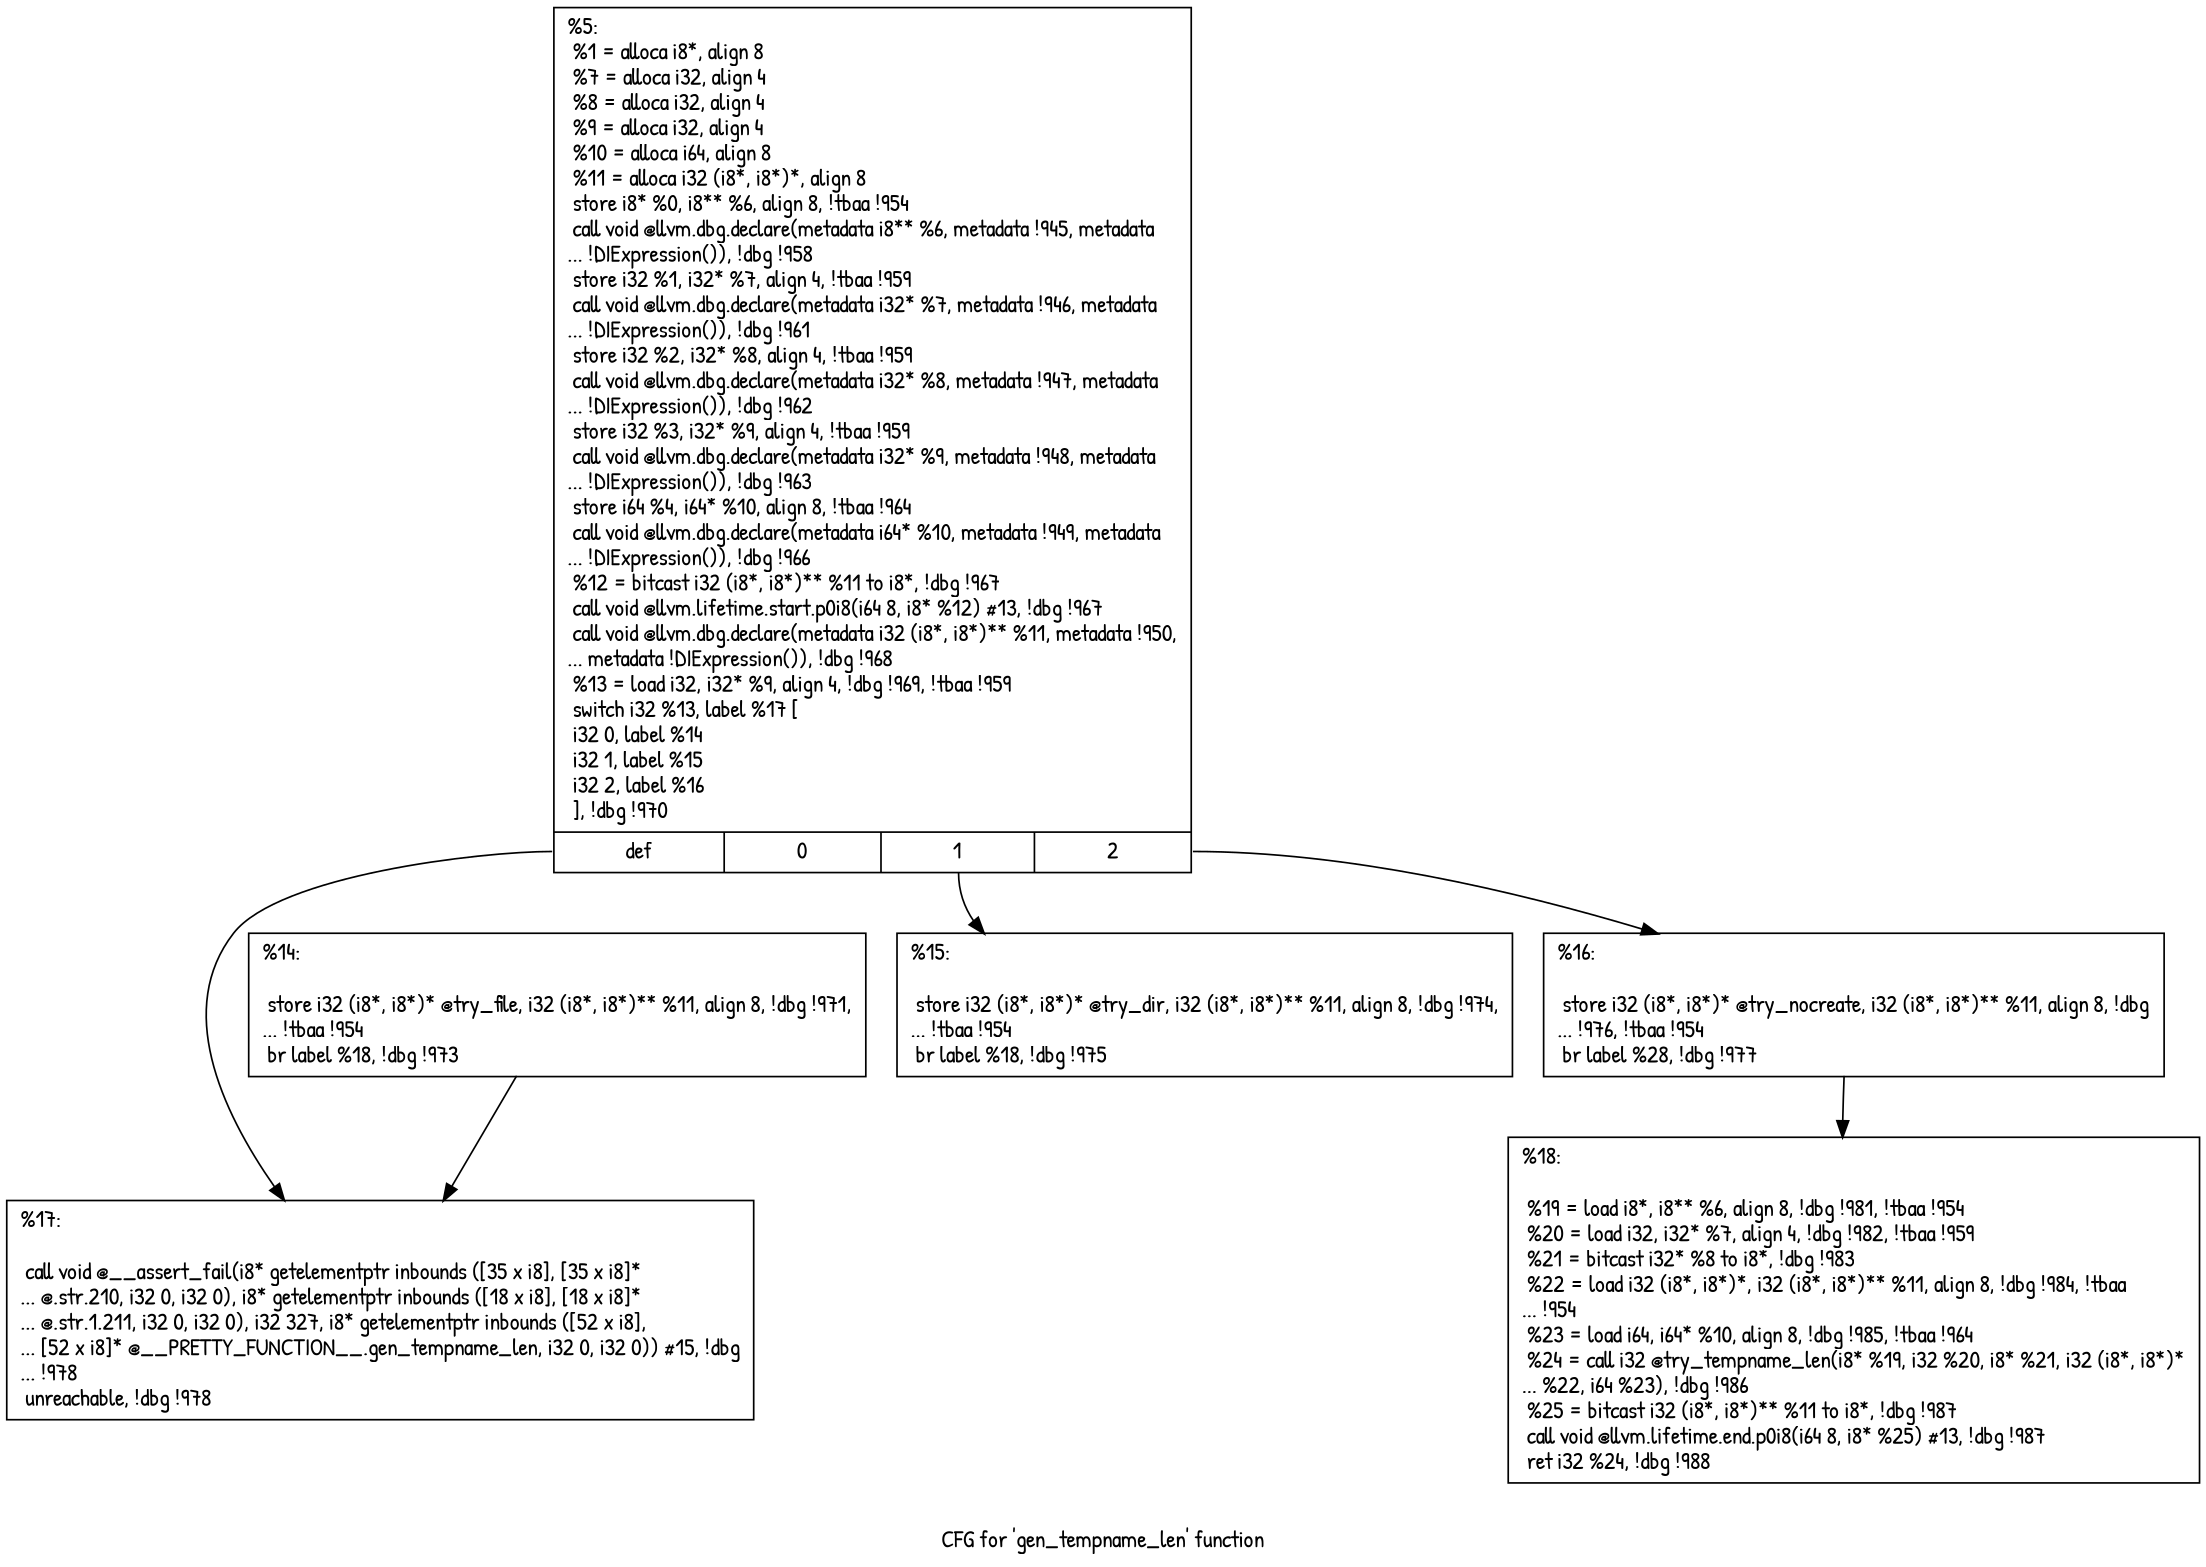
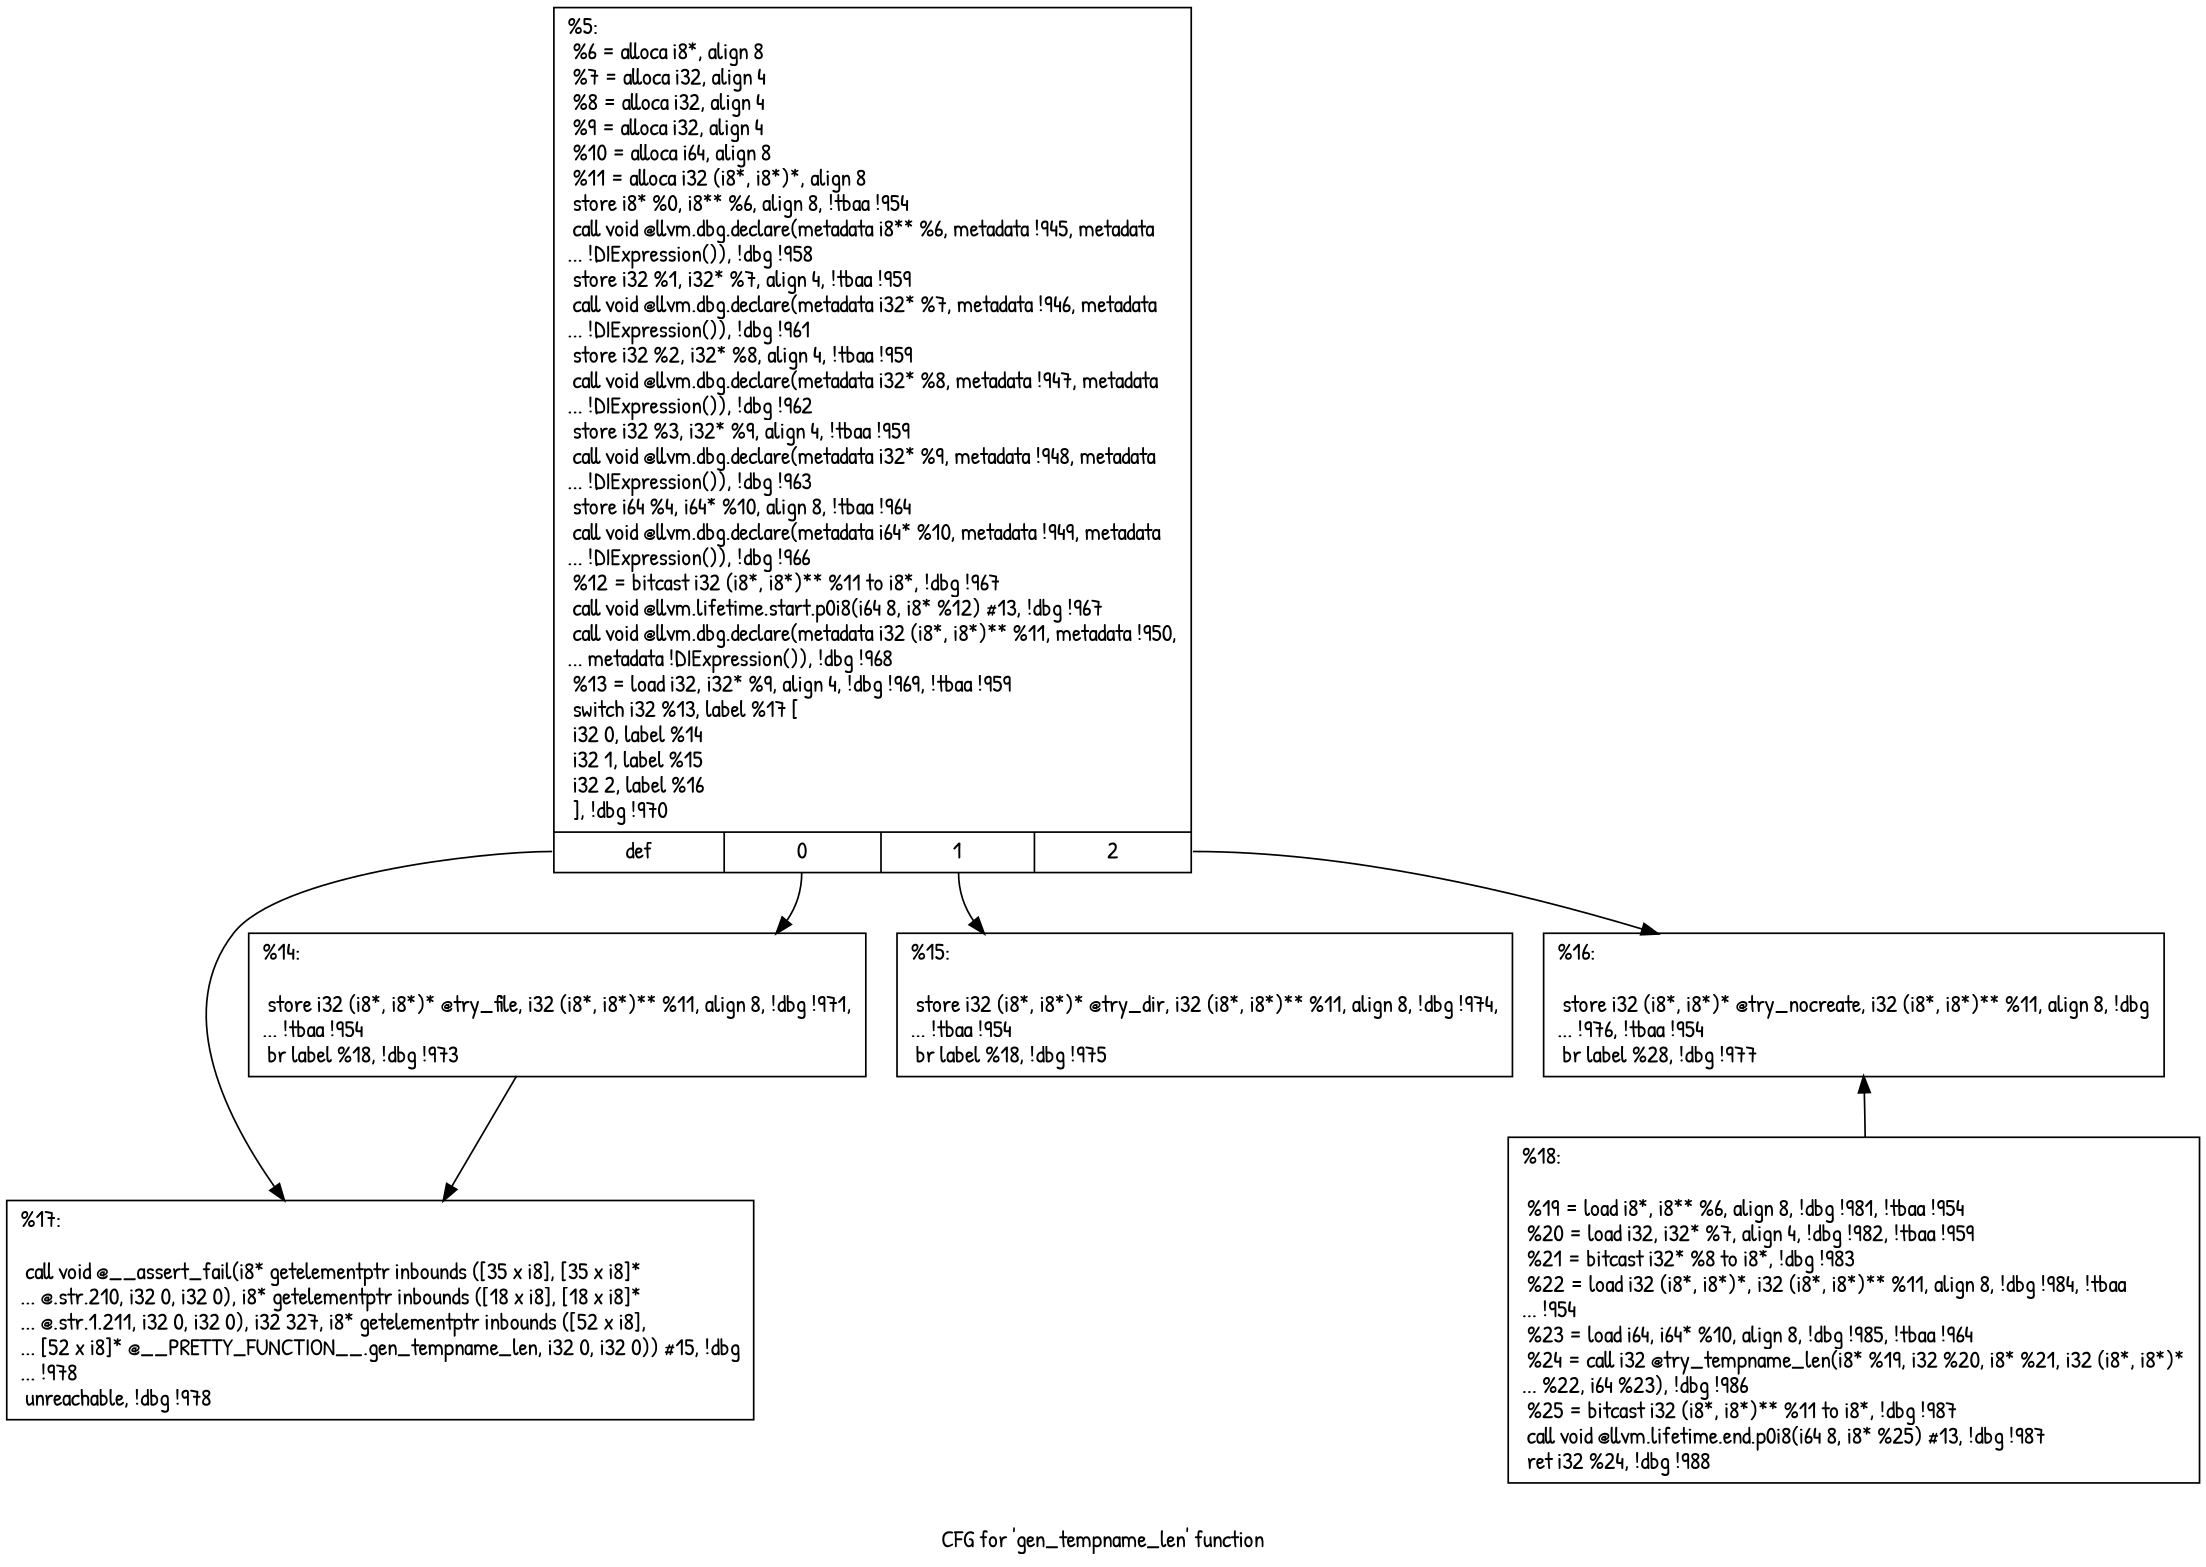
  digraph {
    fontname="Patrick Hand"
    label="CFG for 'gen_tempname_len' function"
    node [fontname="Patrick Hand" shape=record]
    edge [fontname="Patrick Hand"]
-   n1 [label="{%5:\l  %1 = alloca i8*, align 8\l  %7 = alloca i32, align 4\l  %8 = alloca i32, align 4\l  %9 = alloca i32, align 4\l  %10 = alloca i64, align 8\l  %11 = alloca i32 (i8*, i8*)*, align 8\l  store i8* %0, i8** %6, align 8, !tbaa !954\l  call void @llvm.dbg.declare(metadata i8** %6, metadata !945, metadata\l... !DIExpression()), !dbg !958\l  store i32 %1, i32* %7, align 4, !tbaa !959\l  call void @llvm.dbg.declare(metadata i32* %7, metadata !946, metadata\l... !DIExpression()), !dbg !961\l  store i32 %2, i32* %8, align 4, !tbaa !959\l  call void @llvm.dbg.declare(metadata i32* %8, metadata !947, metadata\l... !DIExpression()), !dbg !962\l  store i32 %3, i32* %9, align 4, !tbaa !959\l  call void @llvm.dbg.declare(metadata i32* %9, metadata !948, metadata\l... !DIExpression()), !dbg !963\l  store i64 %4, i64* %10, align 8, !tbaa !964\l  call void @llvm.dbg.declare(metadata i64* %10, metadata !949, metadata\l... !DIExpression()), !dbg !966\l  %12 = bitcast i32 (i8*, i8*)** %11 to i8*, !dbg !967\l  call void @llvm.lifetime.start.p0i8(i64 8, i8* %12) #13, !dbg !967\l  call void @llvm.dbg.declare(metadata i32 (i8*, i8*)** %11, metadata !950,\l... metadata !DIExpression()), !dbg !968\l  %13 = load i32, i32* %9, align 4, !dbg !969, !tbaa !959\l  switch i32 %13, label %17 [\l    i32 0, label %14\l    i32 1, label %15\l    i32 2, label %16\l  ], !dbg !970\l|{<s0>def|<s1>0|<s2>1|<s3>2}}"]
+   n1 [label="{%5:\l  %6 = alloca i8*, align 8\l  %7 = alloca i32, align 4\l  %8 = alloca i32, align 4\l  %9 = alloca i32, align 4\l  %10 = alloca i64, align 8\l  %11 = alloca i32 (i8*, i8*)*, align 8\l  store i8* %0, i8** %6, align 8, !tbaa !954\l  call void @llvm.dbg.declare(metadata i8** %6, metadata !945, metadata\l... !DIExpression()), !dbg !958\l  store i32 %1, i32* %7, align 4, !tbaa !959\l  call void @llvm.dbg.declare(metadata i32* %7, metadata !946, metadata\l... !DIExpression()), !dbg !961\l  store i32 %2, i32* %8, align 4, !tbaa !959\l  call void @llvm.dbg.declare(metadata i32* %8, metadata !947, metadata\l... !DIExpression()), !dbg !962\l  store i32 %3, i32* %9, align 4, !tbaa !959\l  call void @llvm.dbg.declare(metadata i32* %9, metadata !948, metadata\l... !DIExpression()), !dbg !963\l  store i64 %4, i64* %10, align 8, !tbaa !964\l  call void @llvm.dbg.declare(metadata i64* %10, metadata !949, metadata\l... !DIExpression()), !dbg !966\l  %12 = bitcast i32 (i8*, i8*)** %11 to i8*, !dbg !967\l  call void @llvm.lifetime.start.p0i8(i64 8, i8* %12) #13, !dbg !967\l  call void @llvm.dbg.declare(metadata i32 (i8*, i8*)** %11, metadata !950,\l... metadata !DIExpression()), !dbg !968\l  %13 = load i32, i32* %9, align 4, !dbg !969, !tbaa !959\l  switch i32 %13, label %17 [\l    i32 0, label %14\l    i32 1, label %15\l    i32 2, label %16\l  ], !dbg !970\l|{<s0>def|<s1>0|<s2>1|<s3>2}}"]
    n2 [label="{%17:\l\l  call void @__assert_fail(i8* getelementptr inbounds ([35 x i8], [35 x i8]*\l... @.str.210, i32 0, i32 0), i8* getelementptr inbounds ([18 x i8], [18 x i8]*\l... @.str.1.211, i32 0, i32 0), i32 327, i8* getelementptr inbounds ([52 x i8],\l... [52 x i8]* @__PRETTY_FUNCTION__.gen_tempname_len, i32 0, i32 0)) #15, !dbg\l... !978\l  unreachable, !dbg !978\l}"]
    n3 [label="{%14:\l\l  store i32 (i8*, i8*)* @try_file, i32 (i8*, i8*)** %11, align 8, !dbg !971,\l... !tbaa !954\l  br label %18, !dbg !973\l}"]
    n4 [label="{%15:\l\l  store i32 (i8*, i8*)* @try_dir, i32 (i8*, i8*)** %11, align 8, !dbg !974,\l... !tbaa !954\l  br label %18, !dbg !975\l}"]
    n5 [label="{%16:\l\l  store i32 (i8*, i8*)* @try_nocreate, i32 (i8*, i8*)** %11, align 8, !dbg\l... !976, !tbaa !954\l  br label %28, !dbg !977\l}"]
    n6 [label="{%18:\l\l  %19 = load i8*, i8** %6, align 8, !dbg !981, !tbaa !954\l  %20 = load i32, i32* %7, align 4, !dbg !982, !tbaa !959\l  %21 = bitcast i32* %8 to i8*, !dbg !983\l  %22 = load i32 (i8*, i8*)*, i32 (i8*, i8*)** %11, align 8, !dbg !984, !tbaa\l... !954\l  %23 = load i64, i64* %10, align 8, !dbg !985, !tbaa !964\l  %24 = call i32 @try_tempname_len(i8* %19, i32 %20, i8* %21, i32 (i8*, i8*)*\l... %22, i64 %23), !dbg !986\l  %25 = bitcast i32 (i8*, i8*)** %11 to i8*, !dbg !987\l  call void @llvm.lifetime.end.p0i8(i64 8, i8* %25) #13, !dbg !987\l  ret i32 %24, !dbg !988\l}"]
    n1 -> n2 [tailport=s0]
+   n1 -> n3 [tailport=s1]
    n1 -> n4 [tailport=s2]
    n1 -> n5 [tailport=s3]
    n3 -> n2
-   n5 -> n6
+   n6 -> n5
  }
